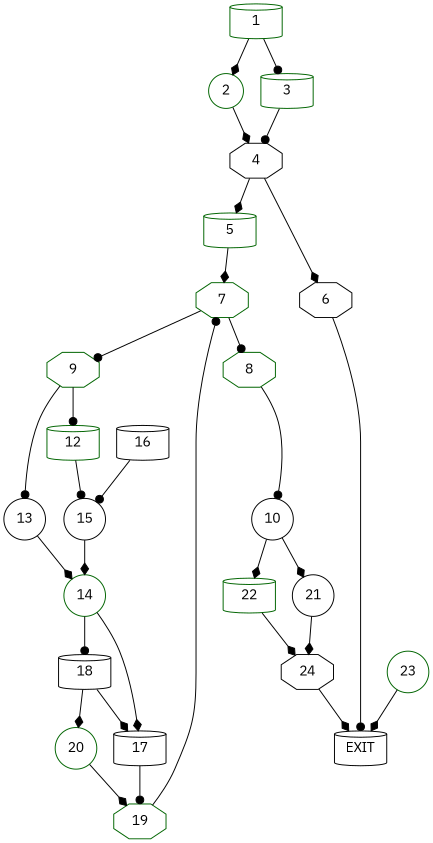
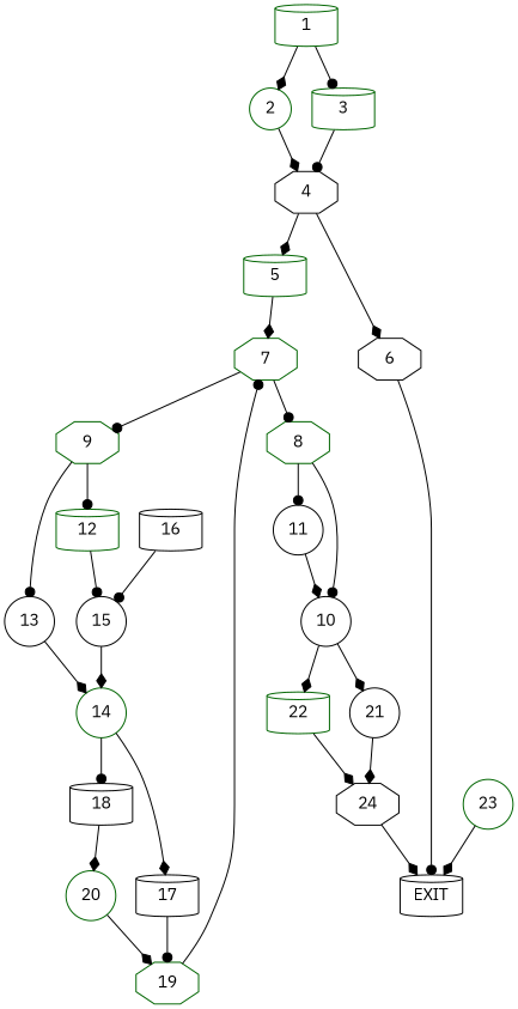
  digraph {
    fontname="IBM Plex Sans"
    node [color=darkgreen fontname="IBM Plex Sans" shape=cylinder]
    edge [arrowhead=diamond fontname="IBM Plex Sans"]
    1
    2 [shape=circle]
    3
    n4 [color=black label=EXIT]
    23 [shape=circle]
    4 [color=black shape=octagon]
    5
    6 [color=black shape=octagon]
    7 [shape=octagon]
    8 [shape=octagon]
    9 [shape=octagon]
    10 [color=black shape=circle]
+   11 [color=black shape=circle]
    12
    13 [color=black shape=circle]
    21 [color=black shape=circle]
    22
    15 [color=black shape=circle]
    14 [shape=circle]
    24 [color=black shape=octagon]
    16 [color=black]
    17 [color=black]
    18 [color=black]
    19 [shape=octagon]
    20 [shape=circle]
    1 -> 2
    1 -> 3 [arrowhead=dot]
    2 -> 4
    3 -> 4 [arrowhead=dot]
    23 -> n4
    4 -> 5
    4 -> 6
    5 -> 7
    6 -> n4 [arrowhead=dot]
    7 -> 8 [arrowhead=dot]
    7 -> 9 [arrowhead=dot]
    8 -> 10 [arrowhead=dot]
+   8 -> 11 [arrowhead=dot]
    9 -> 12 [arrowhead=dot]
    9 -> 13 [arrowhead=dot]
    10 -> 21
    10 -> 22
+   11 -> 10
    12 -> 15 [arrowhead=dot]
    13 -> 14
    21 -> 24
    22 -> 24
    15 -> 14
    14 -> 17
    14 -> 18 [arrowhead=dot]
    24 -> n4
    16 -> 15 [arrowhead=dot]
    17 -> 19 [arrowhead=dot]
-   18 -> 17
    18 -> 20
    19 -> 7 [arrowhead=dot]
    20 -> 19
  }
